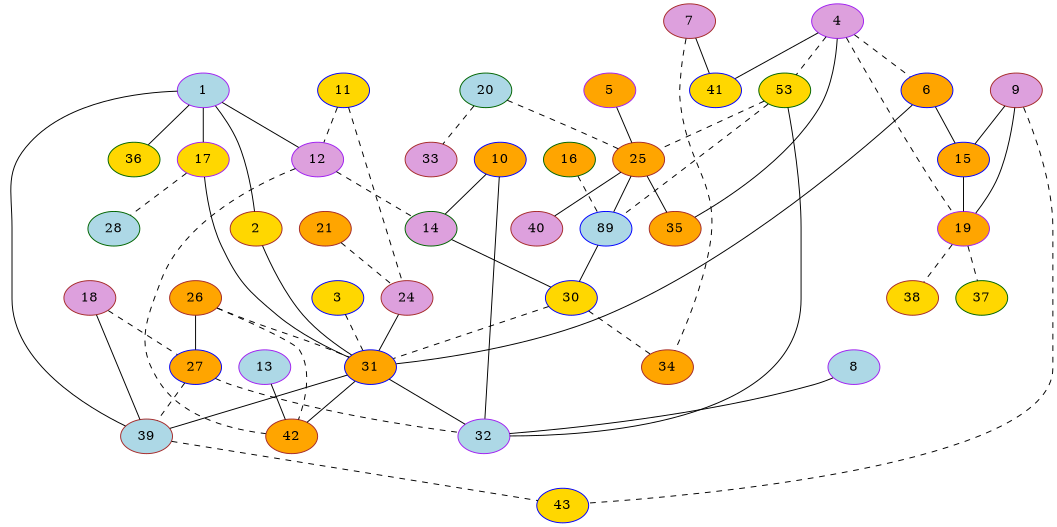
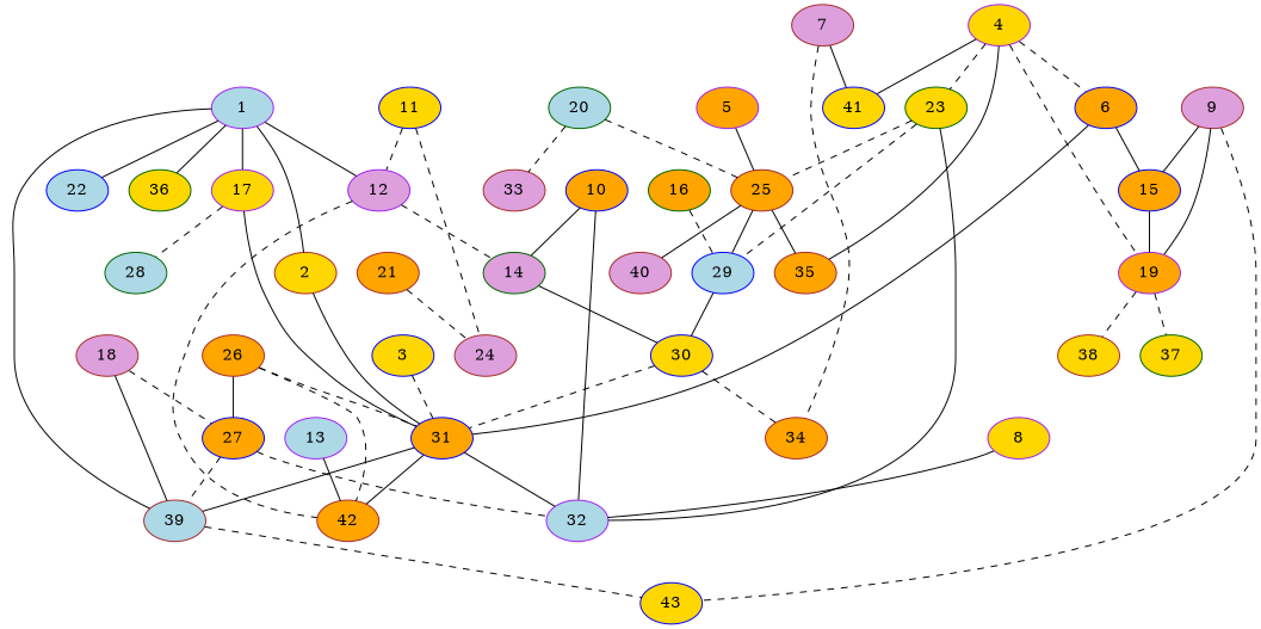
  graph {
    node [color=brown fillcolor=orange style=filled]
    edge [style=solid weight=1.0]
    1 [color=purple fillcolor=lightblue]
    2 [fillcolor=gold]
    12 [color=purple fillcolor=plum]
    17 [color=purple fillcolor=gold]
+   22 [color=blue fillcolor=lightblue]
    36 [color=darkgreen fillcolor=gold]
    39 [fillcolor=lightblue]
    31 [color=blue]
    14 [color=darkgreen fillcolor=plum]
    42
    28 [color=darkgreen fillcolor=lightblue]
    43 [color=blue fillcolor=gold]
    32 [color=purple fillcolor=lightblue]
    3 [color=blue fillcolor=gold]
-   4 [color=purple fillcolor=plum]
+   4 [color=purple fillcolor=gold]
    6 [color=blue]
    19 [color=purple]
-   23 [color=darkgreen fillcolor=gold label=53]
+   23 [color=darkgreen fillcolor=gold]
    35
    41 [color=blue fillcolor=gold]
    15 [color=blue]
    37 [color=darkgreen fillcolor=gold]
    38 [fillcolor=gold]
    25
-   29 [color=blue fillcolor=lightblue label=89]
+   29 [color=blue fillcolor=lightblue]
    5 [color=purple]
    40 [fillcolor=plum]
    7 [fillcolor=plum]
    34
-   8 [color=purple fillcolor=lightblue]
+   8 [color=purple fillcolor=gold]
    9 [fillcolor=plum]
    10 [color=blue]
    30 [color=blue fillcolor=gold]
    11 [color=blue fillcolor=gold]
    24 [fillcolor=plum]
    13 [color=purple fillcolor=lightblue]
    16 [color=darkgreen]
    18 [fillcolor=plum]
    27 [color=blue]
    20 [color=darkgreen fillcolor=lightblue]
    33 [fillcolor=plum]
    21
    26
    1 -- 2 [weight=2.0]
    1 -- 12
    1 -- 17
+   1 -- 22
    1 -- 36
    1 -- 39
    2 -- 31 [weight=2.0]
    12 -- 14 [style=dashed]
    12 -- 42 [style=dashed]
    17 -- 31
    17 -- 28 [style=dashed]
    39 -- 43 [style=dashed]
    31 -- 39
    31 -- 42
    31 -- 32
    14 -- 30
    3 -- 31 [style=dashed]
    4 -- 6 [style=dashed]
    4 -- 19 [style=dashed]
    4 -- 23 [style=dashed]
    4 -- 35
    4 -- 41
    6 -- 31
    6 -- 15
    19 -- 37 [style=dashed]
    19 -- 38 [style=dashed]
    23 -- 32
    23 -- 25 [style=dashed]
    23 -- 29 [style=dashed]
    15 -- 19
    25 -- 35
    25 -- 29
    25 -- 40
    29 -- 30
    5 -- 25
    7 -- 41
    7 -- 34 [style=dashed]
    8 -- 32
    9 -- 43 [style=dashed]
    9 -- 19
    9 -- 15
    10 -- 14
    10 -- 32
    30 -- 31 [style=dashed]
    30 -- 34 [style=dashed]
    11 -- 12 [style=dashed]
    11 -- 24 [style=dashed]
-   24 -- 31 [weight=2.0]
    13 -- 42
    16 -- 29 [style=dashed]
    18 -- 39 [weight=2.0]
    18 -- 27 [style=dashed]
    27 -- 39 [style=dashed]
    27 -- 32 [style=dashed]
    20 -- 25 [style=dashed]
    20 -- 33 [style=dashed]
    21 -- 24 [style=dashed]
    26 -- 31 [style=dashed]
    26 -- 42 [style=dashed]
    26 -- 27
  }
